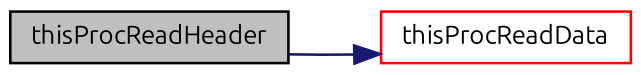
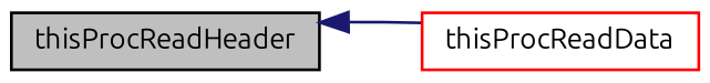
  digraph {
    rankdir=LR
    fontname=Ubuntu
    node [fontname=Ubuntu fontsize=10 shape=record style=filled]
    n1 [color=black fillcolor=grey75 fontcolor=black height=0.2 label=thisProcReadHeader width=0.4]
    n2 [color=red fillcolor=white height=0.2 label=thisProcReadData width=0.4]
-   n1 -> n2 [color=midnightblue fontname=Ubuntu fontsize=10 labelfontname=Helvetica labelfontsize=10 style=solid]
+   n2 -> n1 [color=midnightblue fontname=Ubuntu fontsize=10 labelfontname=Helvetica labelfontsize=10 style=solid]
  }
